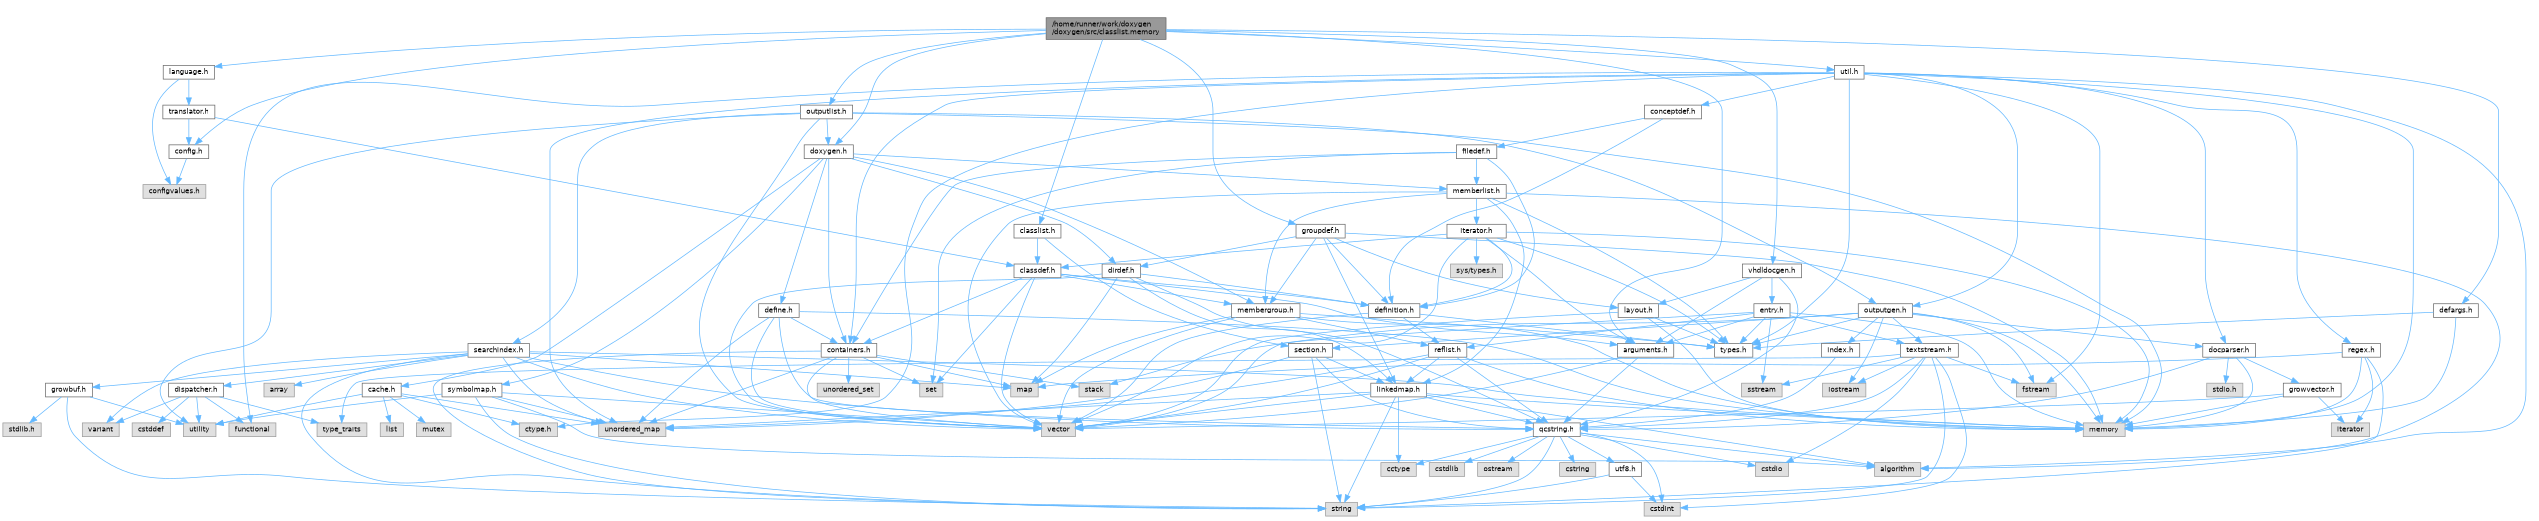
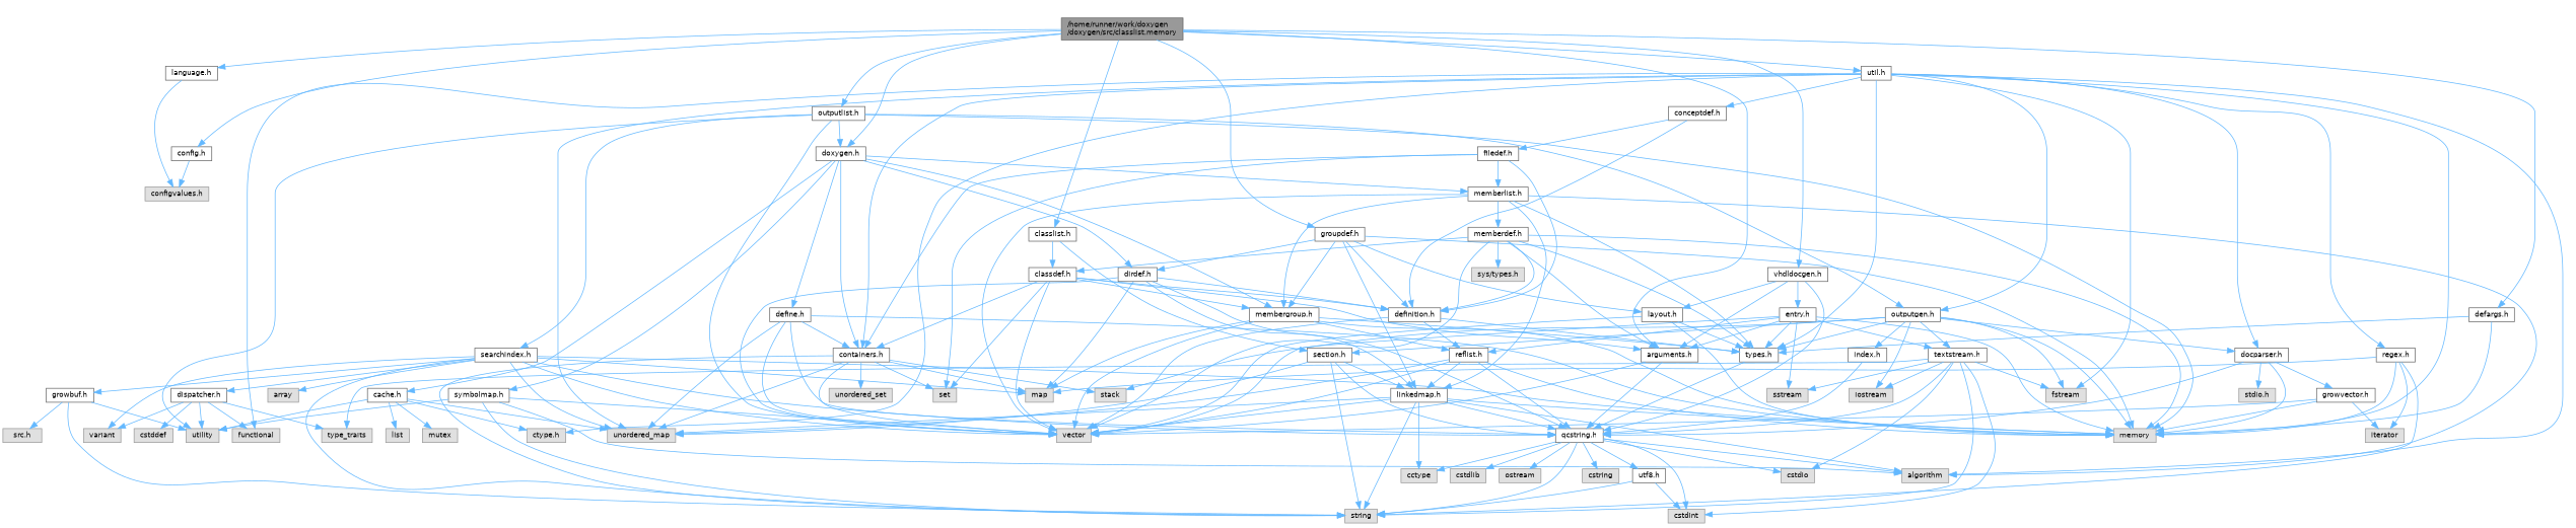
  digraph {
    node [color=grey40 fillcolor=white fontname=Helvetica fontsize=10 shape=box style=filled]
    edge [color=steelblue1 fontname=Helvetica fontsize=10 labelfontname=Helvetica labelfontsize=10 style=solid]
    n1 [color=gray40 fillcolor=grey60 fontcolor=black height=0.2 label="/home/runner/work/doxygen\l/doxygen/src/classlist.memory" width=0.4]
    n2 [height=0.2 label="classlist.h" width=0.4]
    n3 [height=0.2 label="arguments.h" width=0.4]
    n4 [height=0.2 label="config.h" width=0.4]
    n5 [height=0.2 label="util.h" width=0.4]
    n6 [height=0.2 label="outputlist.h" width=0.4]
    n7 [height=0.2 label="doxygen.h" width=0.4]
    n8 [height=0.2 label="language.h" width=0.4]
    n9 [height=0.2 label="vhdldocgen.h" width=0.4]
    n10 [height=0.2 label="defargs.h" width=0.4]
    n11 [height=0.2 label="groupdef.h" width=0.4]
    n12 [height=0.2 label="classdef.h" width=0.4]
    n13 [height=0.2 label="section.h" width=0.4]
    n14 [color=grey60 fillcolor="#E0E0E0" height=0.2 label=vector width=0.4]
    n15 [height=0.2 label="qcstring.h" width=0.4]
    n16 [color=grey60 fillcolor="#E0E0E0" height=0.2 label="configvalues.h" width=0.4]
    n17 [color=grey60 fillcolor="#E0E0E0" height=0.2 label=unordered_map width=0.4]
    n18 [color=grey60 fillcolor="#E0E0E0" height=0.2 label=memory width=0.4]
    n19 [color=grey60 fillcolor="#E0E0E0" height=0.2 label=algorithm width=0.4]
    n20 [height=0.2 label="containers.h" width=0.4]
    n21 [height=0.2 label="types.h" width=0.4]
    n22 [color=grey60 fillcolor="#E0E0E0" height=0.2 label=functional width=0.4]
    n23 [color=grey60 fillcolor="#E0E0E0" height=0.2 label=fstream width=0.4]
    n24 [color=grey60 fillcolor="#E0E0E0" height=0.2 label="ctype.h" width=0.4]
    n25 [height=0.2 label="docparser.h" width=0.4]
    n26 [height=0.2 label="outputgen.h" width=0.4]
    n27 [height=0.2 label="regex.h" width=0.4]
    n28 [height=0.2 label="conceptdef.h" width=0.4]
    n29 [color=grey60 fillcolor="#E0E0E0" height=0.2 label=utility width=0.4]
    n30 [height=0.2 label="searchindex.h" width=0.4]
    n31 [height=0.2 label="membergroup.h" width=0.4]
    n32 [height=0.2 label="memberlist.h" width=0.4]
    n33 [height=0.2 label="dirdef.h" width=0.4]
    n34 [height=0.2 label="define.h" width=0.4]
    n35 [height=0.2 label="cache.h" width=0.4]
    n36 [height=0.2 label="symbolmap.h" width=0.4]
-   n37 [height=0.2 label="translator.h" width=0.4]
    n38 [height=0.2 label="layout.h" width=0.4]
    n39 [height=0.2 label="entry.h" width=0.4]
    n40 [height=0.2 label="linkedmap.h" width=0.4]
    n41 [height=0.2 label="definition.h" width=0.4]
    n42 [color=grey60 fillcolor="#E0E0E0" height=0.2 label=string width=0.4]
    n43 [color=grey60 fillcolor="#E0E0E0" height=0.2 label=cctype width=0.4]
    n44 [color=grey60 fillcolor="#E0E0E0" height=0.2 label=set width=0.4]
    n45 [color=grey60 fillcolor="#E0E0E0" height=0.2 label=cstring width=0.4]
    n46 [color=grey60 fillcolor="#E0E0E0" height=0.2 label=cstdio width=0.4]
    n47 [color=grey60 fillcolor="#E0E0E0" height=0.2 label=cstdlib width=0.4]
    n48 [color=grey60 fillcolor="#E0E0E0" height=0.2 label=cstdint width=0.4]
    n49 [color=grey60 fillcolor="#E0E0E0" height=0.2 label=ostream width=0.4]
    n50 [height=0.2 label="utf8.h" width=0.4]
    n51 [color=grey60 fillcolor="#E0E0E0" height=0.2 label=map width=0.4]
    n52 [color=grey60 fillcolor="#E0E0E0" height=0.2 label=unordered_set width=0.4]
    n53 [color=grey60 fillcolor="#E0E0E0" height=0.2 label=stack width=0.4]
    n54 [height=0.2 label="reflist.h" width=0.4]
    n55 [color=grey60 fillcolor="#E0E0E0" height=0.2 label="stdio.h" width=0.4]
    n56 [height=0.2 label="growvector.h" width=0.4]
    n57 [color=grey60 fillcolor="#E0E0E0" height=0.2 label=iostream width=0.4]
    n58 [height=0.2 label="index.h" width=0.4]
    n59 [height=0.2 label="textstream.h" width=0.4]
    n60 [color=grey60 fillcolor="#E0E0E0" height=0.2 label=iterator width=0.4]
    n61 [height=0.2 label="filedef.h" width=0.4]
    n62 [color=grey60 fillcolor="#E0E0E0" height=0.2 label=sstream width=0.4]
    n63 [color=grey60 fillcolor="#E0E0E0" height=0.2 label=type_traits width=0.4]
-   n64 [height=0.2 label="iterator.h" width=0.4]
+   n64 [height=0.2 label="memberdef.h" width=0.4]
    n65 [color=grey60 fillcolor="#E0E0E0" height=0.2 label="sys/types.h" width=0.4]
    n66 [color=grey60 fillcolor="#E0E0E0" height=0.2 label=array width=0.4]
    n67 [color=grey60 fillcolor="#E0E0E0" height=0.2 label=variant width=0.4]
    n68 [height=0.2 label="growbuf.h" width=0.4]
    n69 [height=0.2 label="dispatcher.h" width=0.4]
-   n70 [color=grey60 fillcolor="#E0E0E0" height=0.2 label="stdlib.h" width=0.4]
+   n70 [color=grey60 fillcolor="#E0E0E0" height=0.2 label="src.h" width=0.4]
    n71 [color=grey60 fillcolor="#E0E0E0" height=0.2 label=cstddef width=0.4]
    n72 [color=grey60 fillcolor="#E0E0E0" height=0.2 label=list width=0.4]
    n73 [color=grey60 fillcolor="#E0E0E0" height=0.2 label=mutex width=0.4]
    n1 -> n2
    n1 -> n3
    n1 -> n4
    n1 -> n5
    n1 -> n6
    n1 -> n7
    n1 -> n8
    n1 -> n9
    n1 -> n10
    n1 -> n11
    n2 -> n12
    n2 -> n13
    n3 -> n14
    n3 -> n15
    n4 -> n16
    n5 -> n17
    n5 -> n18
    n5 -> n19
    n5 -> n20
    n5 -> n21
    n5 -> n22
    n5 -> n23
    n5 -> n24
    n5 -> n25
    n5 -> n26
    n5 -> n27
    n5 -> n28
    n6 -> n7
    n6 -> n14
    n6 -> n18
    n6 -> n26
    n6 -> n29
    n6 -> n30
    n7 -> n20
    n7 -> n31
    n7 -> n32
    n7 -> n33
    n7 -> n34
    n7 -> n35
    n7 -> n36
    n8 -> n16
-   n8 -> n37
    n9 -> n3
    n9 -> n15
    n9 -> n38
    n9 -> n39
    n10 -> n18
    n10 -> n21
    n11 -> n18
    n11 -> n31
    n11 -> n33
    n11 -> n38
    n11 -> n40
    n11 -> n41
    n12 -> n3
    n12 -> n14
    n12 -> n20
    n12 -> n31
    n12 -> n41
    n12 -> n44
    n13 -> n15
    n13 -> n17
    n13 -> n40
    n13 -> n42
    n15 -> n19
    n15 -> n42
    n15 -> n43
    n15 -> n45
    n15 -> n46
    n15 -> n47
    n15 -> n48
    n15 -> n49
    n15 -> n50
    n20 -> n14
    n20 -> n17
    n20 -> n42
    n20 -> n44
    n20 -> n51
    n20 -> n52
    n20 -> n53
+   n21 -> n15
    n25 -> n15
    n25 -> n18
    n25 -> n55
    n25 -> n56
    n26 -> n13
    n26 -> n18
    n26 -> n21
    n26 -> n23
    n26 -> n25
    n26 -> n53
    n26 -> n57
    n26 -> n58
    n26 -> n59
    n27 -> n18
    n27 -> n42
    n27 -> n51
    n27 -> n60
    n28 -> n41
    n28 -> n61
    n30 -> n14
    n30 -> n15
    n30 -> n17
    n30 -> n18
    n30 -> n42
    n30 -> n51
    n30 -> n66
    n30 -> n67
    n30 -> n68
    n30 -> n69
    n31 -> n14
    n31 -> n18
    n31 -> n21
    n31 -> n51
    n31 -> n54
    n32 -> n14
    n32 -> n19
    n32 -> n21
    n32 -> n31
    n32 -> n40
    n32 -> n64
    n33 -> n14
    n33 -> n15
    n33 -> n40
    n33 -> n41
    n33 -> n51
    n34 -> n14
    n34 -> n15
    n34 -> n17
    n34 -> n18
    n34 -> n20
    n35 -> n17
    n35 -> n24
    n35 -> n29
    n35 -> n72
    n35 -> n73
    n36 -> n14
-   n36 -> n17
    n36 -> n19
    n36 -> n29
    n36 -> n42
-   n37 -> n4
-   n37 -> n12
    n38 -> n14
    n38 -> n18
    n38 -> n21
    n39 -> n3
    n39 -> n14
    n39 -> n18
    n39 -> n21
    n39 -> n54
    n39 -> n59
    n39 -> n62
    n40 -> n14
    n40 -> n15
    n40 -> n17
    n40 -> n18
    n40 -> n19
    n40 -> n42
    n40 -> n43
    n41 -> n14
    n41 -> n21
    n41 -> n54
    n50 -> n42
    n50 -> n48
    n54 -> n14
    n54 -> n15
    n54 -> n17
    n54 -> n18
    n54 -> n40
    n56 -> n14
    n56 -> n18
    n56 -> n60
    n58 -> n15
    n59 -> n15
    n59 -> n23
    n59 -> n42
    n59 -> n46
    n59 -> n48
    n59 -> n57
    n59 -> n62
    n59 -> n63
    n61 -> n20
    n61 -> n32
    n61 -> n41
    n61 -> n44
    n64 -> n3
    n64 -> n12
    n64 -> n14
    n64 -> n18
    n64 -> n21
    n64 -> n41
    n64 -> n65
    n68 -> n29
    n68 -> n42
    n68 -> n70
    n69 -> n22
    n69 -> n29
    n69 -> n63
    n69 -> n67
    n69 -> n71
  }
